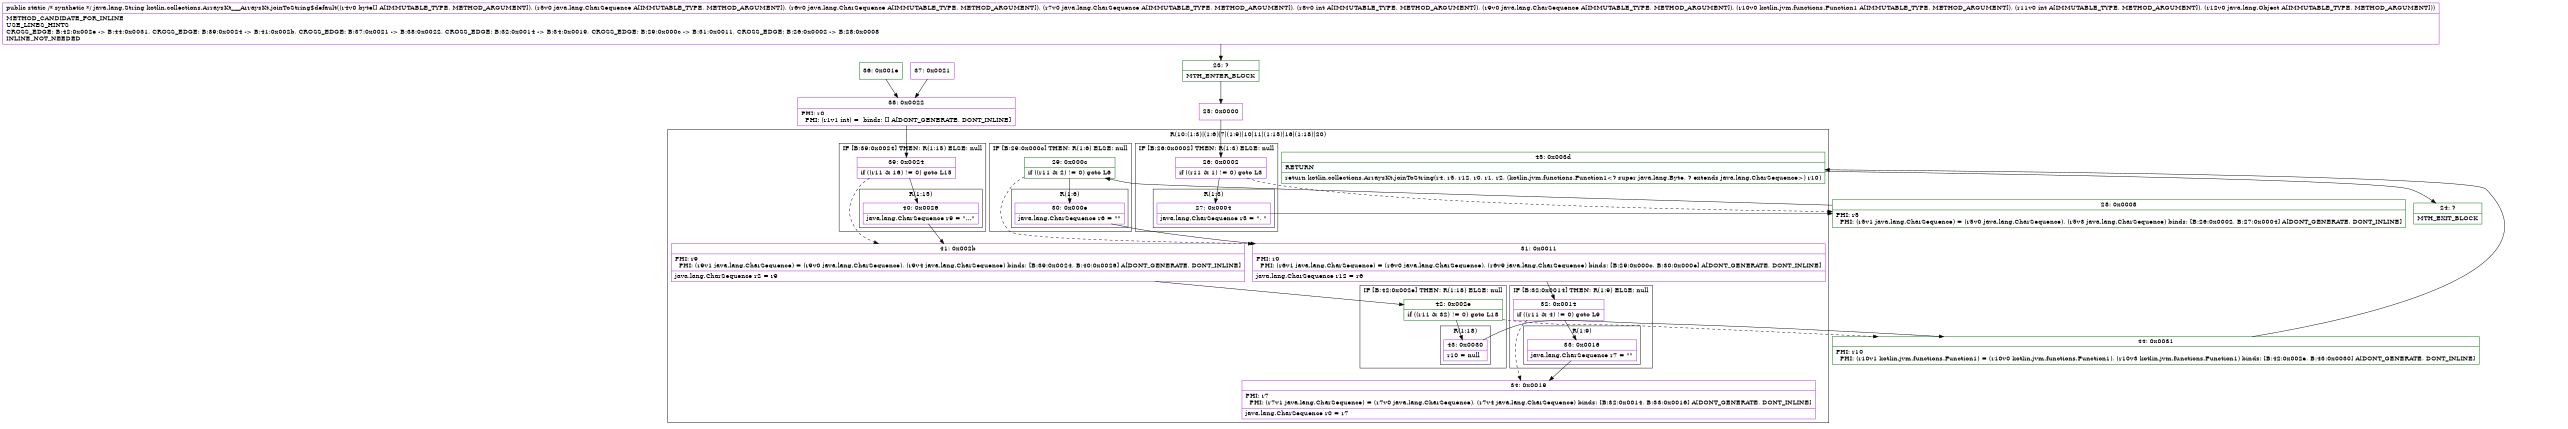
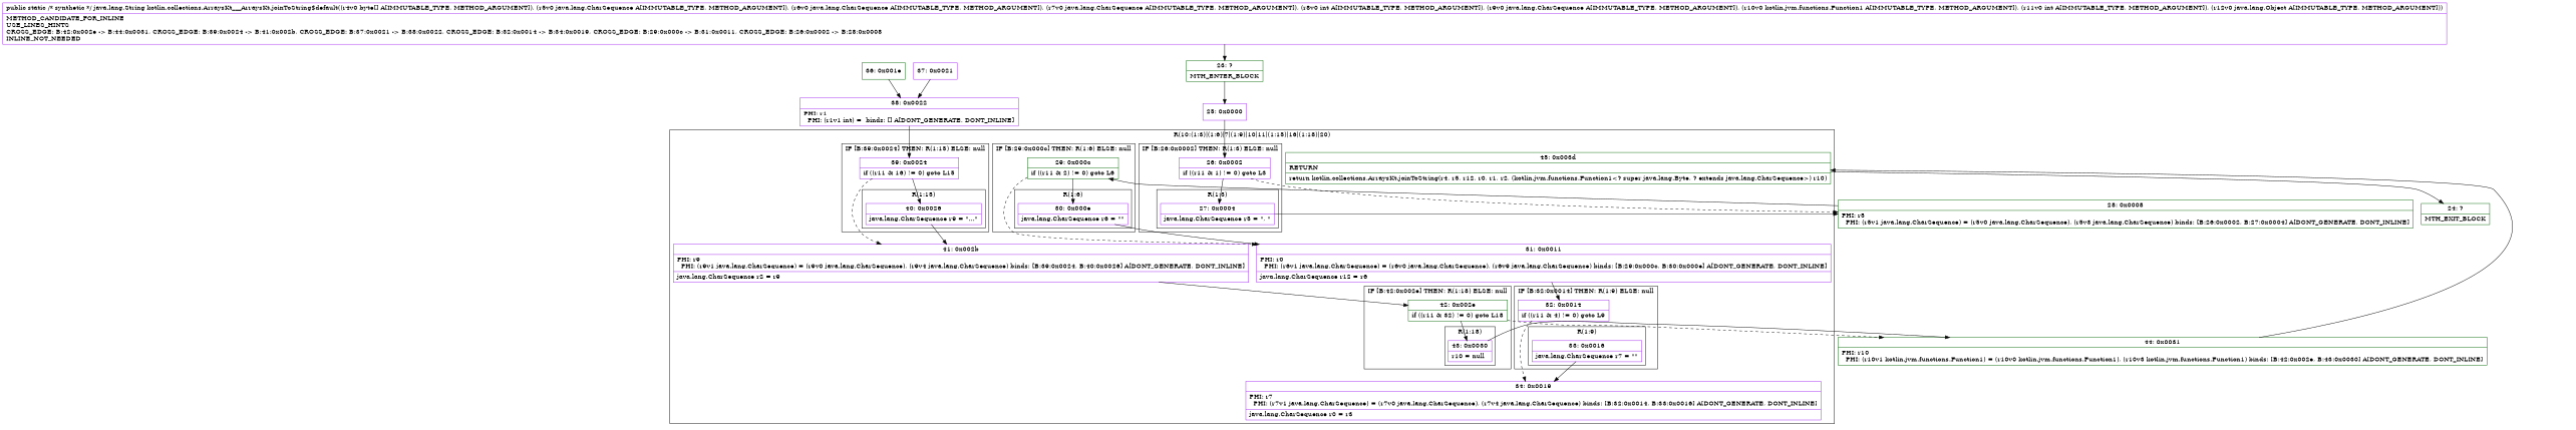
  digraph {
    node [color=purple shape=record]
    n1 [label="{27\:\ 0x0004|java.lang.CharSequence r5 = \", \"\l}"]
    n2 [label="{26\:\ 0x0002|if ((r11 & 1) != 0) goto L3\l}"]
    n3 [label="{30\:\ 0x000e|java.lang.CharSequence r6 = \"\"\l}"]
    n4 [color=darkgreen label="{29\:\ 0x000c|if ((r11 & 2) != 0) goto L6\l}"]
    n5 [label="{33\:\ 0x0016|java.lang.CharSequence r7 = \"\"\l}"]
    n6 [label="{32\:\ 0x0014|if ((r11 & 4) != 0) goto L9\l}"]
    n7 [label="{40\:\ 0x0026|java.lang.CharSequence r9 = \"...\"\l}"]
    n8 [label="{39\:\ 0x0024|if ((r11 & 16) != 0) goto L15\l}"]
    n9 [label="{43\:\ 0x0030|r10 = null\l}"]
    n10 [color=darkgreen label="{42\:\ 0x002e|if ((r11 & 32) != 0) goto L18\l}"]
    n11 [label="{31\:\ 0x0011|PHI: r0 \l  PHI: (r6v1 java.lang.CharSequence) = (r6v0 java.lang.CharSequence), (r6v9 java.lang.CharSequence) binds: [B:29:0x000c, B:30:0x000e] A[DONT_GENERATE, DONT_INLINE]\l|java.lang.CharSequence r12 = r6\l}"]
-   n12 [label="{34\:\ 0x0019|PHI: r7 \l  PHI: (r7v1 java.lang.CharSequence) = (r7v0 java.lang.CharSequence), (r7v4 java.lang.CharSequence) binds: [B:32:0x0014, B:33:0x0016] A[DONT_GENERATE, DONT_INLINE]\l|java.lang.CharSequence r0 = r7\l}"]
+   n12 [label="{34\:\ 0x0019|PHI: r7 \l  PHI: (r7v1 java.lang.CharSequence) = (r7v0 java.lang.CharSequence), (r7v4 java.lang.CharSequence) binds: [B:32:0x0014, B:33:0x0016] A[DONT_GENERATE, DONT_INLINE]\l|java.lang.CharSequence r0 = r3\l}"]
    n13 [label="{41\:\ 0x002b|PHI: r9 \l  PHI: (r9v1 java.lang.CharSequence) = (r9v0 java.lang.CharSequence), (r9v4 java.lang.CharSequence) binds: [B:39:0x0024, B:40:0x0026] A[DONT_GENERATE, DONT_INLINE]\l|java.lang.CharSequence r2 = r9\l}"]
    n14 [color=darkgreen label="{45\:\ 0x003d|RETURN\l|return kotlin.collections.ArraysKt.joinToString(r4, r5, r12, r0, r1, r2, (kotlin.jvm.functions.Function1\<? super java.lang.Byte, ? extends java.lang.CharSequence\>) r10)\l}"]
    n15 [color=darkgreen label="{28\:\ 0x0008|PHI: r5 \l  PHI: (r5v1 java.lang.CharSequence) = (r5v0 java.lang.CharSequence), (r5v3 java.lang.CharSequence) binds: [B:26:0x0002, B:27:0x0004] A[DONT_GENERATE, DONT_INLINE]\l}"]
    n16 [color=darkgreen label="{44\:\ 0x0031|PHI: r10 \l  PHI: (r10v1 kotlin.jvm.functions.Function1) = (r10v0 kotlin.jvm.functions.Function1), (r10v3 kotlin.jvm.functions.Function1) binds: [B:42:0x002e, B:43:0x0030] A[DONT_GENERATE, DONT_INLINE]\l}"]
    n17 [color=darkgreen label="{24\:\ ?|MTH_EXIT_BLOCK\l}"]
    n18 [color=darkgreen label="{36\:\ 0x001e}"]
-   n19 [label="{38\:\ 0x0022|PHI: r0 \l  PHI: (r1v1 int) =  binds: [] A[DONT_GENERATE, DONT_INLINE]\l}"]
+   n19 [label="{38\:\ 0x0022|PHI: r1 \l  PHI: (r1v1 int) =  binds: [] A[DONT_GENERATE, DONT_INLINE]\l}"]
    n20 [label="{37\:\ 0x0021}"]
    n21 [color=darkgreen label="{23\:\ ?|MTH_ENTER_BLOCK\l}"]
    n22 [label="{25\:\ 0x0000}"]
    n23 [label="{public static \/* synthetic *\/ java.lang.String kotlin.collections.ArraysKt___ArraysKt.joinToString$default((r4v0 byte[] A[IMMUTABLE_TYPE, METHOD_ARGUMENT]), (r5v0 java.lang.CharSequence A[IMMUTABLE_TYPE, METHOD_ARGUMENT]), (r6v0 java.lang.CharSequence A[IMMUTABLE_TYPE, METHOD_ARGUMENT]), (r7v0 java.lang.CharSequence A[IMMUTABLE_TYPE, METHOD_ARGUMENT]), (r8v0 int A[IMMUTABLE_TYPE, METHOD_ARGUMENT]), (r9v0 java.lang.CharSequence A[IMMUTABLE_TYPE, METHOD_ARGUMENT]), (r10v0 kotlin.jvm.functions.Function1 A[IMMUTABLE_TYPE, METHOD_ARGUMENT]), (r11v0 int A[IMMUTABLE_TYPE, METHOD_ARGUMENT]), (r12v0 java.lang.Object A[IMMUTABLE_TYPE, METHOD_ARGUMENT]))  | METHOD_CANDIDATE_FOR_INLINE\lUSE_LINES_HINTS\lCROSS_EDGE: B:42:0x002e \-\> B:44:0x0031, CROSS_EDGE: B:39:0x0024 \-\> B:41:0x002b, CROSS_EDGE: B:37:0x0021 \-\> B:38:0x0022, CROSS_EDGE: B:32:0x0014 \-\> B:34:0x0019, CROSS_EDGE: B:29:0x000c \-\> B:31:0x0011, CROSS_EDGE: B:26:0x0002 \-\> B:28:0x0008\lINLINE_NOT_NEEDED\l}"]
    subgraph cluster_1 {
      label="R(10:(1:3)|(1:6)|7|(1:9)|10|11|(1:15)|16|(1:18)|20)"
      n11
      n12
      n13
      n14
      subgraph cluster_2 {
        label="IF [B:26:0x0002] THEN: R(1:3) ELSE: null"
        n2
        subgraph cluster_3 {
          label="R(1:3)"
          n1
        }
      }
      subgraph cluster_4 {
        label="IF [B:29:0x000c] THEN: R(1:6) ELSE: null"
        n4
        subgraph cluster_5 {
          label="R(1:6)"
          n3
        }
      }
      subgraph cluster_6 {
        label="IF [B:32:0x0014] THEN: R(1:9) ELSE: null"
        n6
        subgraph cluster_7 {
          label="R(1:9)"
          n5
        }
      }
      subgraph cluster_8 {
        label="IF [B:39:0x0024] THEN: R(1:15) ELSE: null"
        n8
        subgraph cluster_9 {
          label="R(1:15)"
          n7
        }
      }
      subgraph cluster_10 {
        label="IF [B:42:0x002e] THEN: R(1:18) ELSE: null"
        n10
        subgraph cluster_11 {
          label="R(1:18)"
          n9
        }
      }
    }
    n1 -> n15
    n2 -> n1
    n2 -> n15 [style=dashed]
    n3 -> n11
    n4 -> n3
    n4 -> n11 [style=dashed]
    n5 -> n12
-   n6 -> n5
    n6 -> n12 [style=dashed]
    n7 -> n13
    n8 -> n7
    n8 -> n13 [style=dashed]
    n9 -> n16
    n10 -> n9
    n10 -> n16 [style=dashed]
    n11 -> n6
    n13 -> n10
    n14 -> n17
    n15 -> n4
    n16 -> n14
    n18 -> n19
    n19 -> n8
    n20 -> n19
    n21 -> n22
    n22 -> n2
    n23 -> n21
  }
